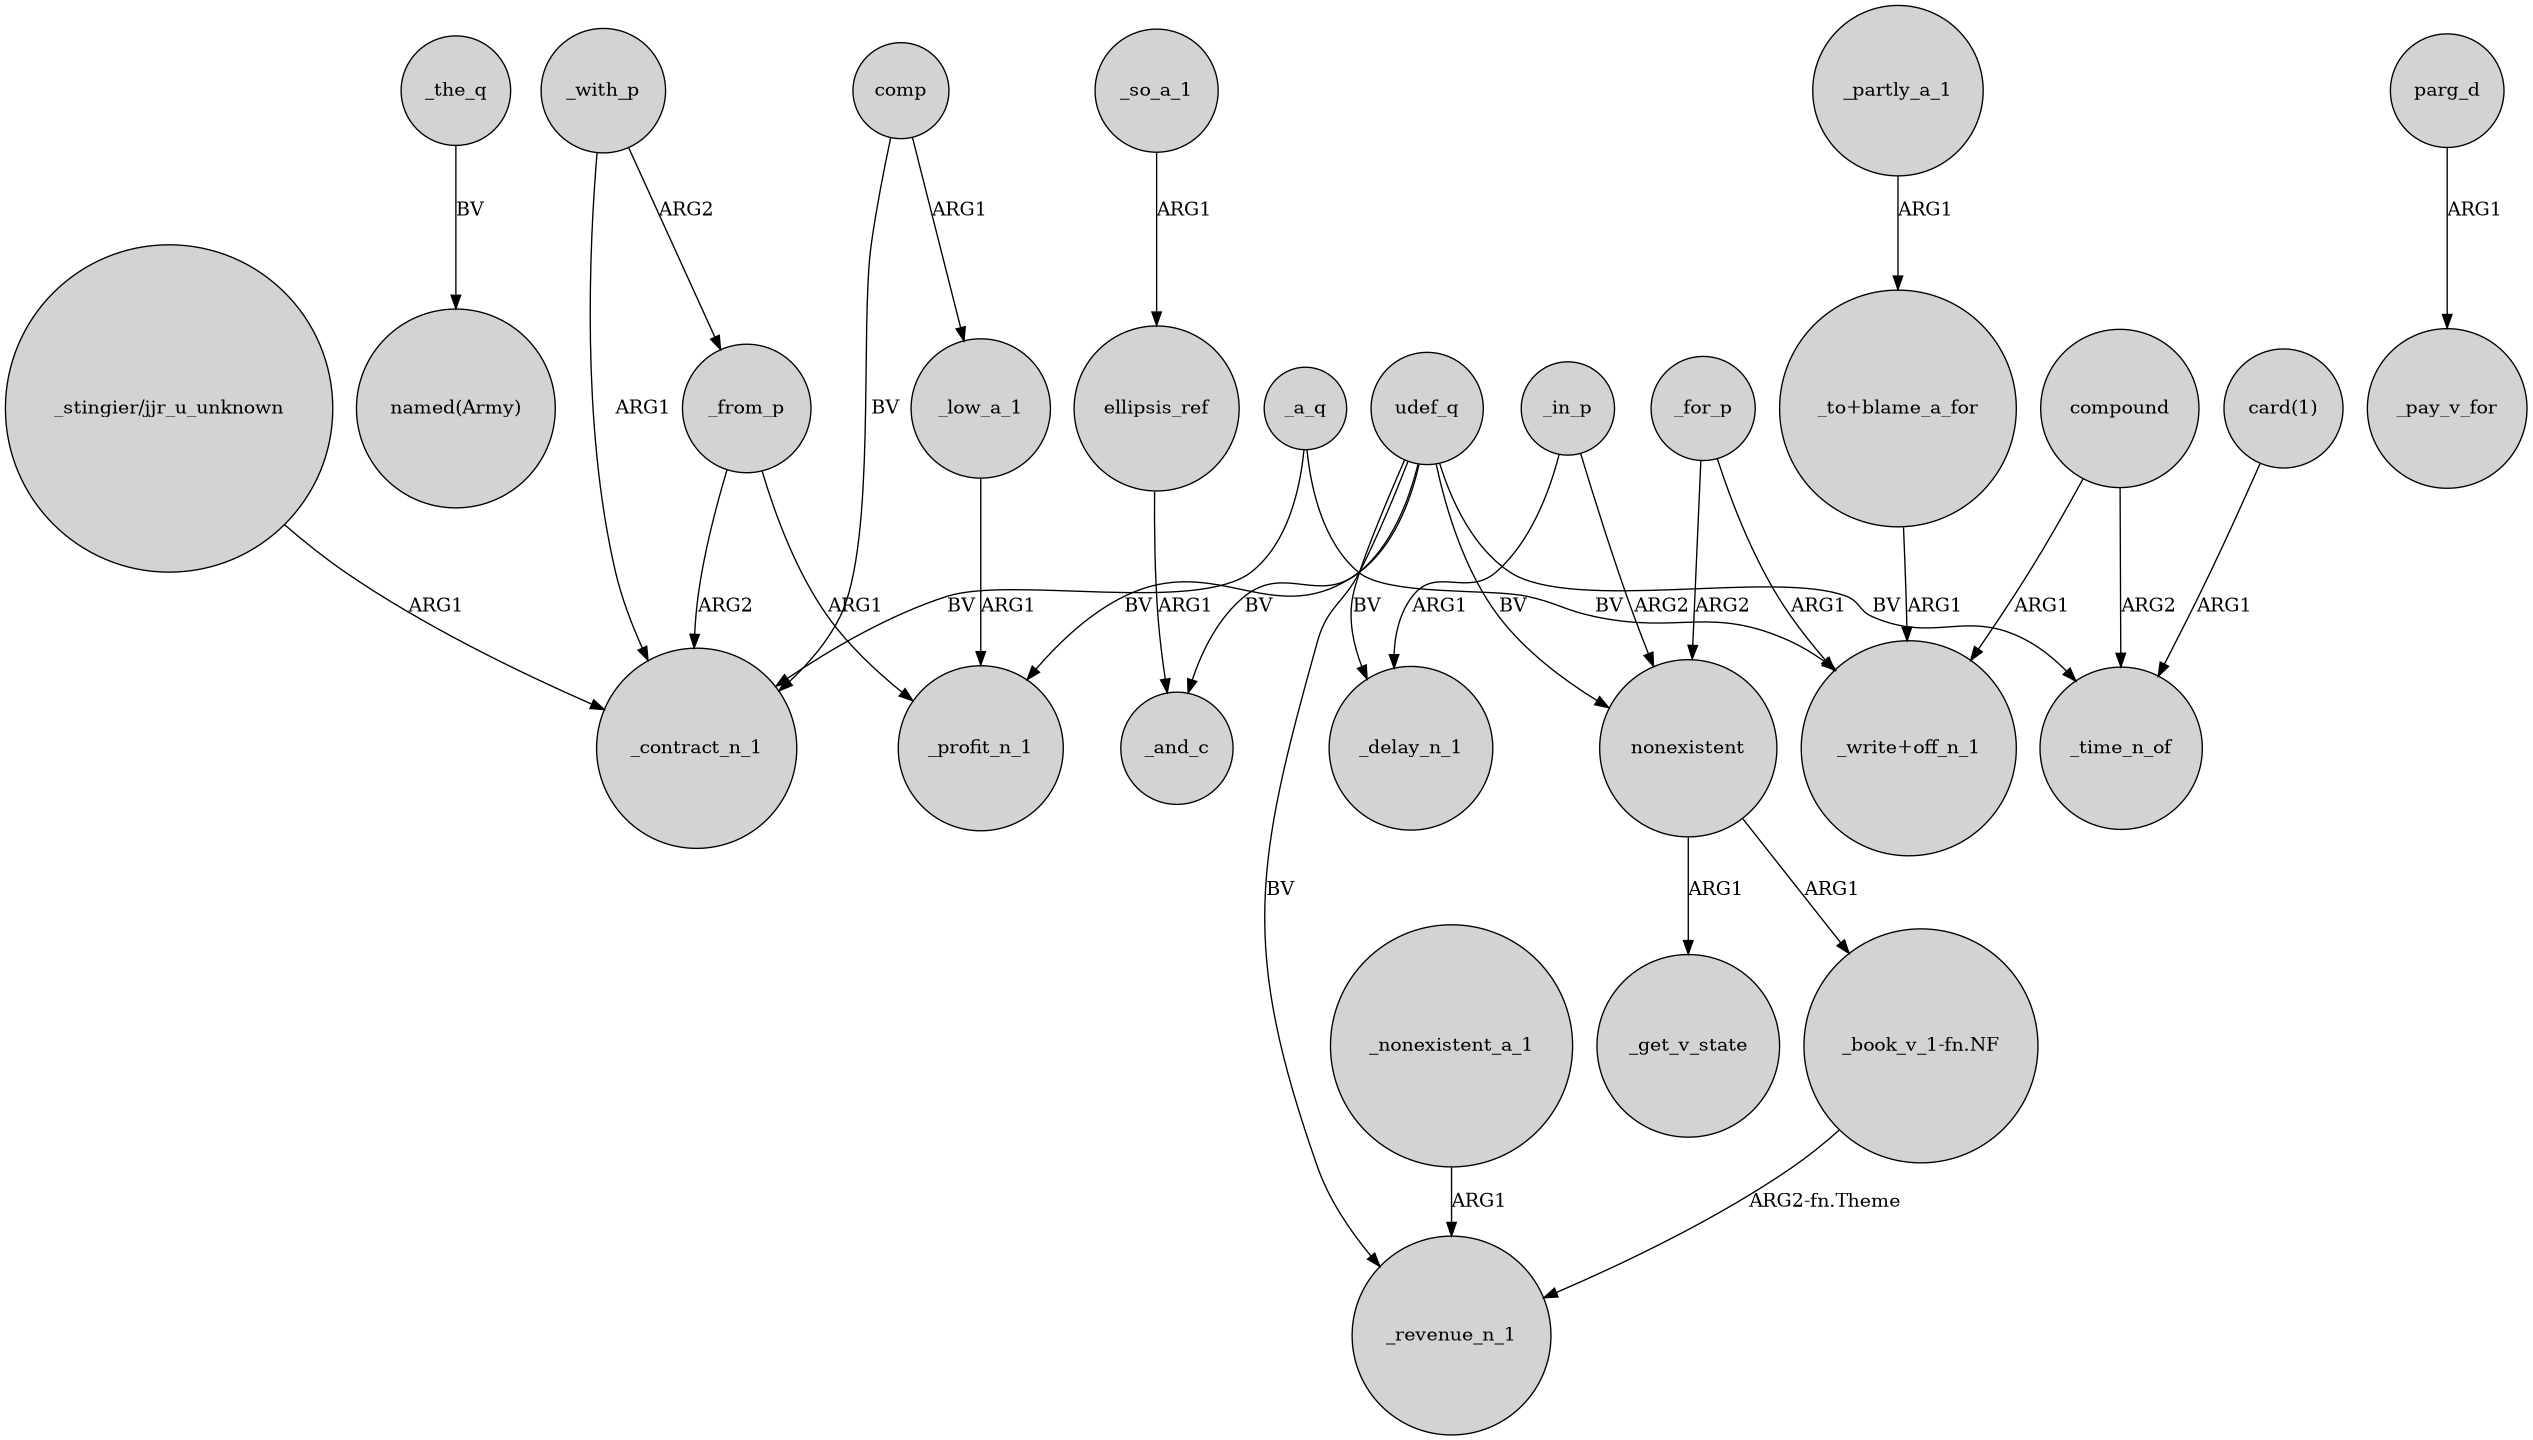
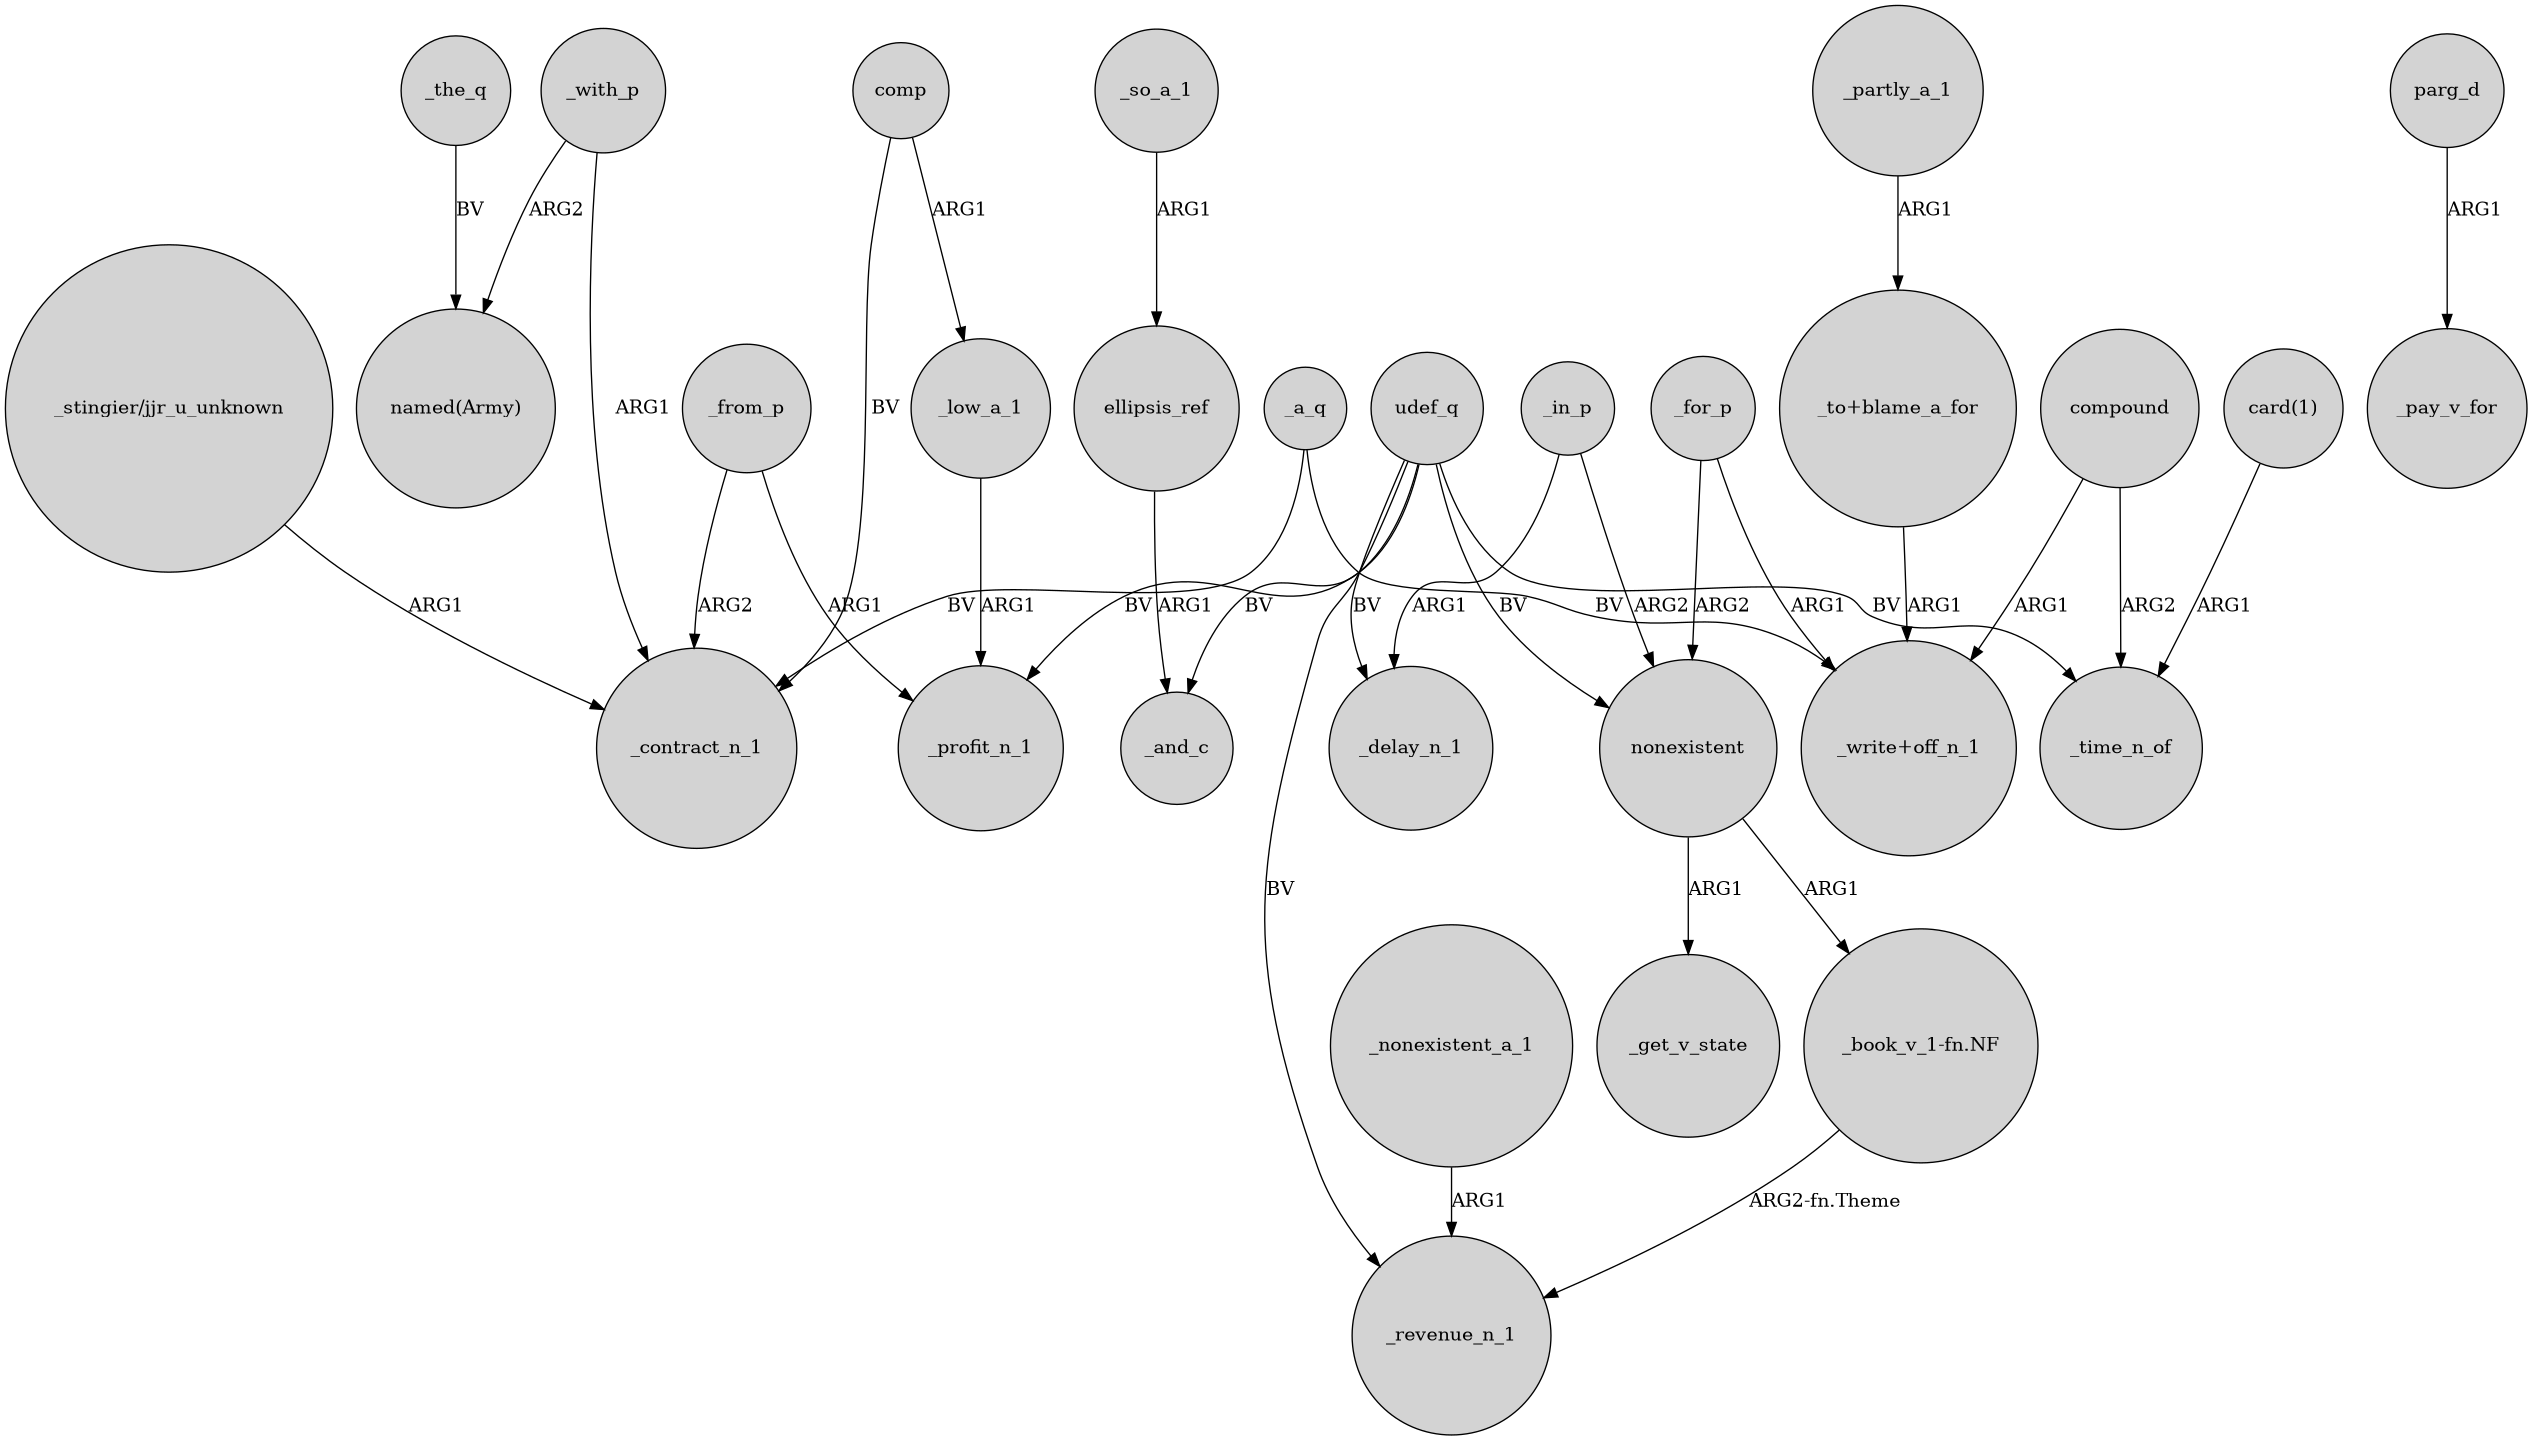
  digraph {
    node [shape=circle style=filled]
    _the_q
    "named(Army)"
    _so_a_1
    ellipsis_ref
    _and_c
    n6 [label=nonexistent]
    _for_p
    "_write+off_n_1"
    "_book_v_1-fn.NF"
    _get_v_state
    _revenue_n_1
    _partly_a_1
    "_to+blame_a_for"
    "card(1)"
    _time_n_of
    compound
    comp
    _contract_n_1
    _low_a_1
    _profit_n_1
    _a_q
    _from_p
    _nonexistent_a_1
    udef_q
    _delay_n_1
    _with_p
    "_stingier/jjr_u_unknown"
    _in_p
    parg_d
    _pay_v_for
    _the_q -> "named(Army)" [label=BV]
    _so_a_1 -> ellipsis_ref [label=ARG1]
    ellipsis_ref -> _and_c [label=ARG1]
    n6 -> "_book_v_1-fn.NF" [label=ARG1]
    n6 -> _get_v_state [label=ARG1]
    _for_p -> n6 [label=ARG2]
    _for_p -> "_write+off_n_1" [label=ARG1]
    "_book_v_1-fn.NF" -> _revenue_n_1 [label="ARG2-fn.Theme"]
    _partly_a_1 -> "_to+blame_a_for" [label=ARG1]
    "_to+blame_a_for" -> "_write+off_n_1" [label=ARG1]
    "card(1)" -> _time_n_of [label=ARG1]
    compound -> "_write+off_n_1" [label=ARG1]
    compound -> _time_n_of [label=ARG2]
    comp -> _contract_n_1 [label=BV]
    comp -> _low_a_1 [label=ARG1]
    _low_a_1 -> _profit_n_1 [label=ARG1]
    _a_q -> "_write+off_n_1" [label=BV]
    _a_q -> _contract_n_1 [label=BV]
    _from_p -> _contract_n_1 [label=ARG2]
    _from_p -> _profit_n_1 [label=ARG1]
    _nonexistent_a_1 -> _revenue_n_1 [label=ARG1]
    udef_q -> _and_c [label=BV]
    udef_q -> n6 [label=BV]
    udef_q -> _revenue_n_1 [label=BV]
    udef_q -> _time_n_of [label=BV]
    udef_q -> _profit_n_1 [label=BV]
    udef_q -> _delay_n_1 [label=BV]
-   _with_p -> _from_p [label=ARG2]
+   _with_p -> "named(Army)" [label=ARG2]
    _with_p -> _contract_n_1 [label=ARG1]
    "_stingier/jjr_u_unknown" -> _contract_n_1 [label=ARG1]
    _in_p -> n6 [label=ARG2]
    _in_p -> _delay_n_1 [label=ARG1]
    parg_d -> _pay_v_for [label=ARG1]
  }
